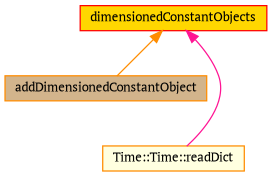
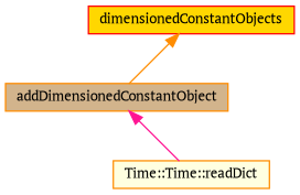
  digraph {
    fontname="PT Serif"
    rankdir=TB
    node [color=darkorange fontname="PT Serif" fontsize=10 shape=record style=filled]
    edge [dir=back fontname="PT Serif" fontsize=10 labelfontname=FreeSans labelfontsize=10 style=solid]
    n1 [color=red fillcolor=gold fontcolor=black height=0.2 label=dimensionedConstantObjects width=0.4]
    n2 [fillcolor=tan height=0.2 label=addDimensionedConstantObject width=0.4]
    n3 [fillcolor=lightyellow height=0.2 label="Time::Time::readDict" width=0.4]
    n1 -> n2 [color=darkorange]
-   n1 -> n3 [color=deeppink]
+   n2 -> n3 [color=deeppink]
  }
